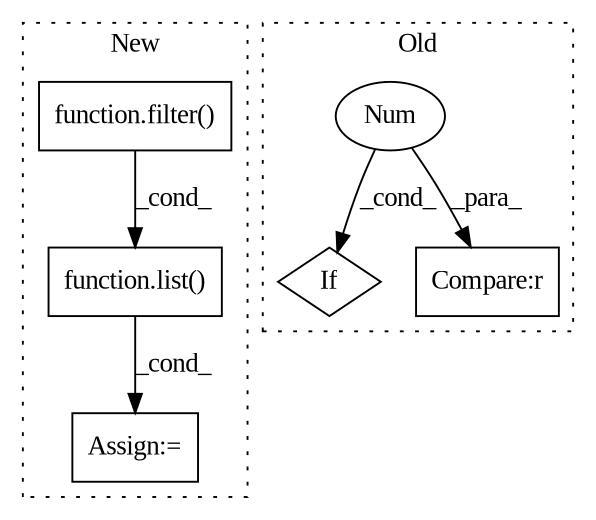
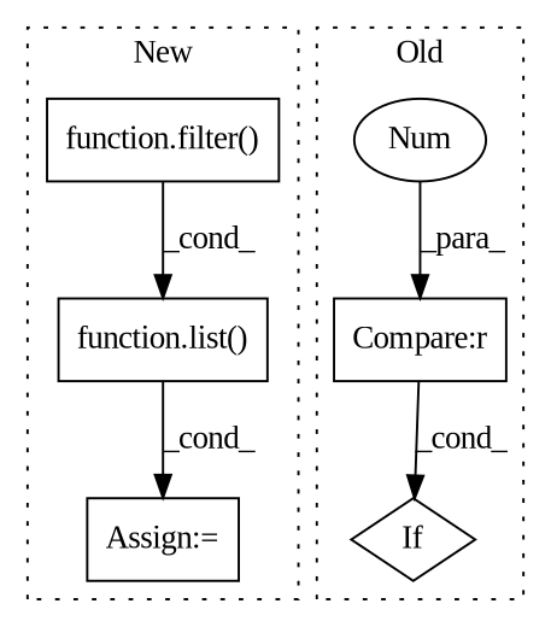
  digraph {
    fontname="Liberation Serif"
    node [a=75 fontname="Liberation Serif" l=3 shape=box]
    edge [fontname="Liberation Serif"]
    n1 [l="7,1" label="function.filter()" s="1950,2030"]
    n2 [a=68 label="Assign:=" s=1942]
    n3 [l="5,1" label="function.list()" s="1945,2031"]
    n4 [a=96 label=If s=2412 shape=diamond]
    n5 [a=40 l=23 label="Compare:r" s=2415]
    n6 [a=76 l=2 label=Num s=2436 shape=ellipse]
    subgraph cluster_1 {
      label=New
      style=dotted
      n1
      n2
      n3
    }
    subgraph cluster_2 {
      label=Old
      style=dotted
      n4
      n5
      n6
    }
    n1 -> n3 [label=_cond_]
    n3 -> n2 [label=_cond_]
-   n6 -> n4 [label=_cond_]
+   n5 -> n4 [label=_cond_]
    n6 -> n5 [label=_para_]
  }
